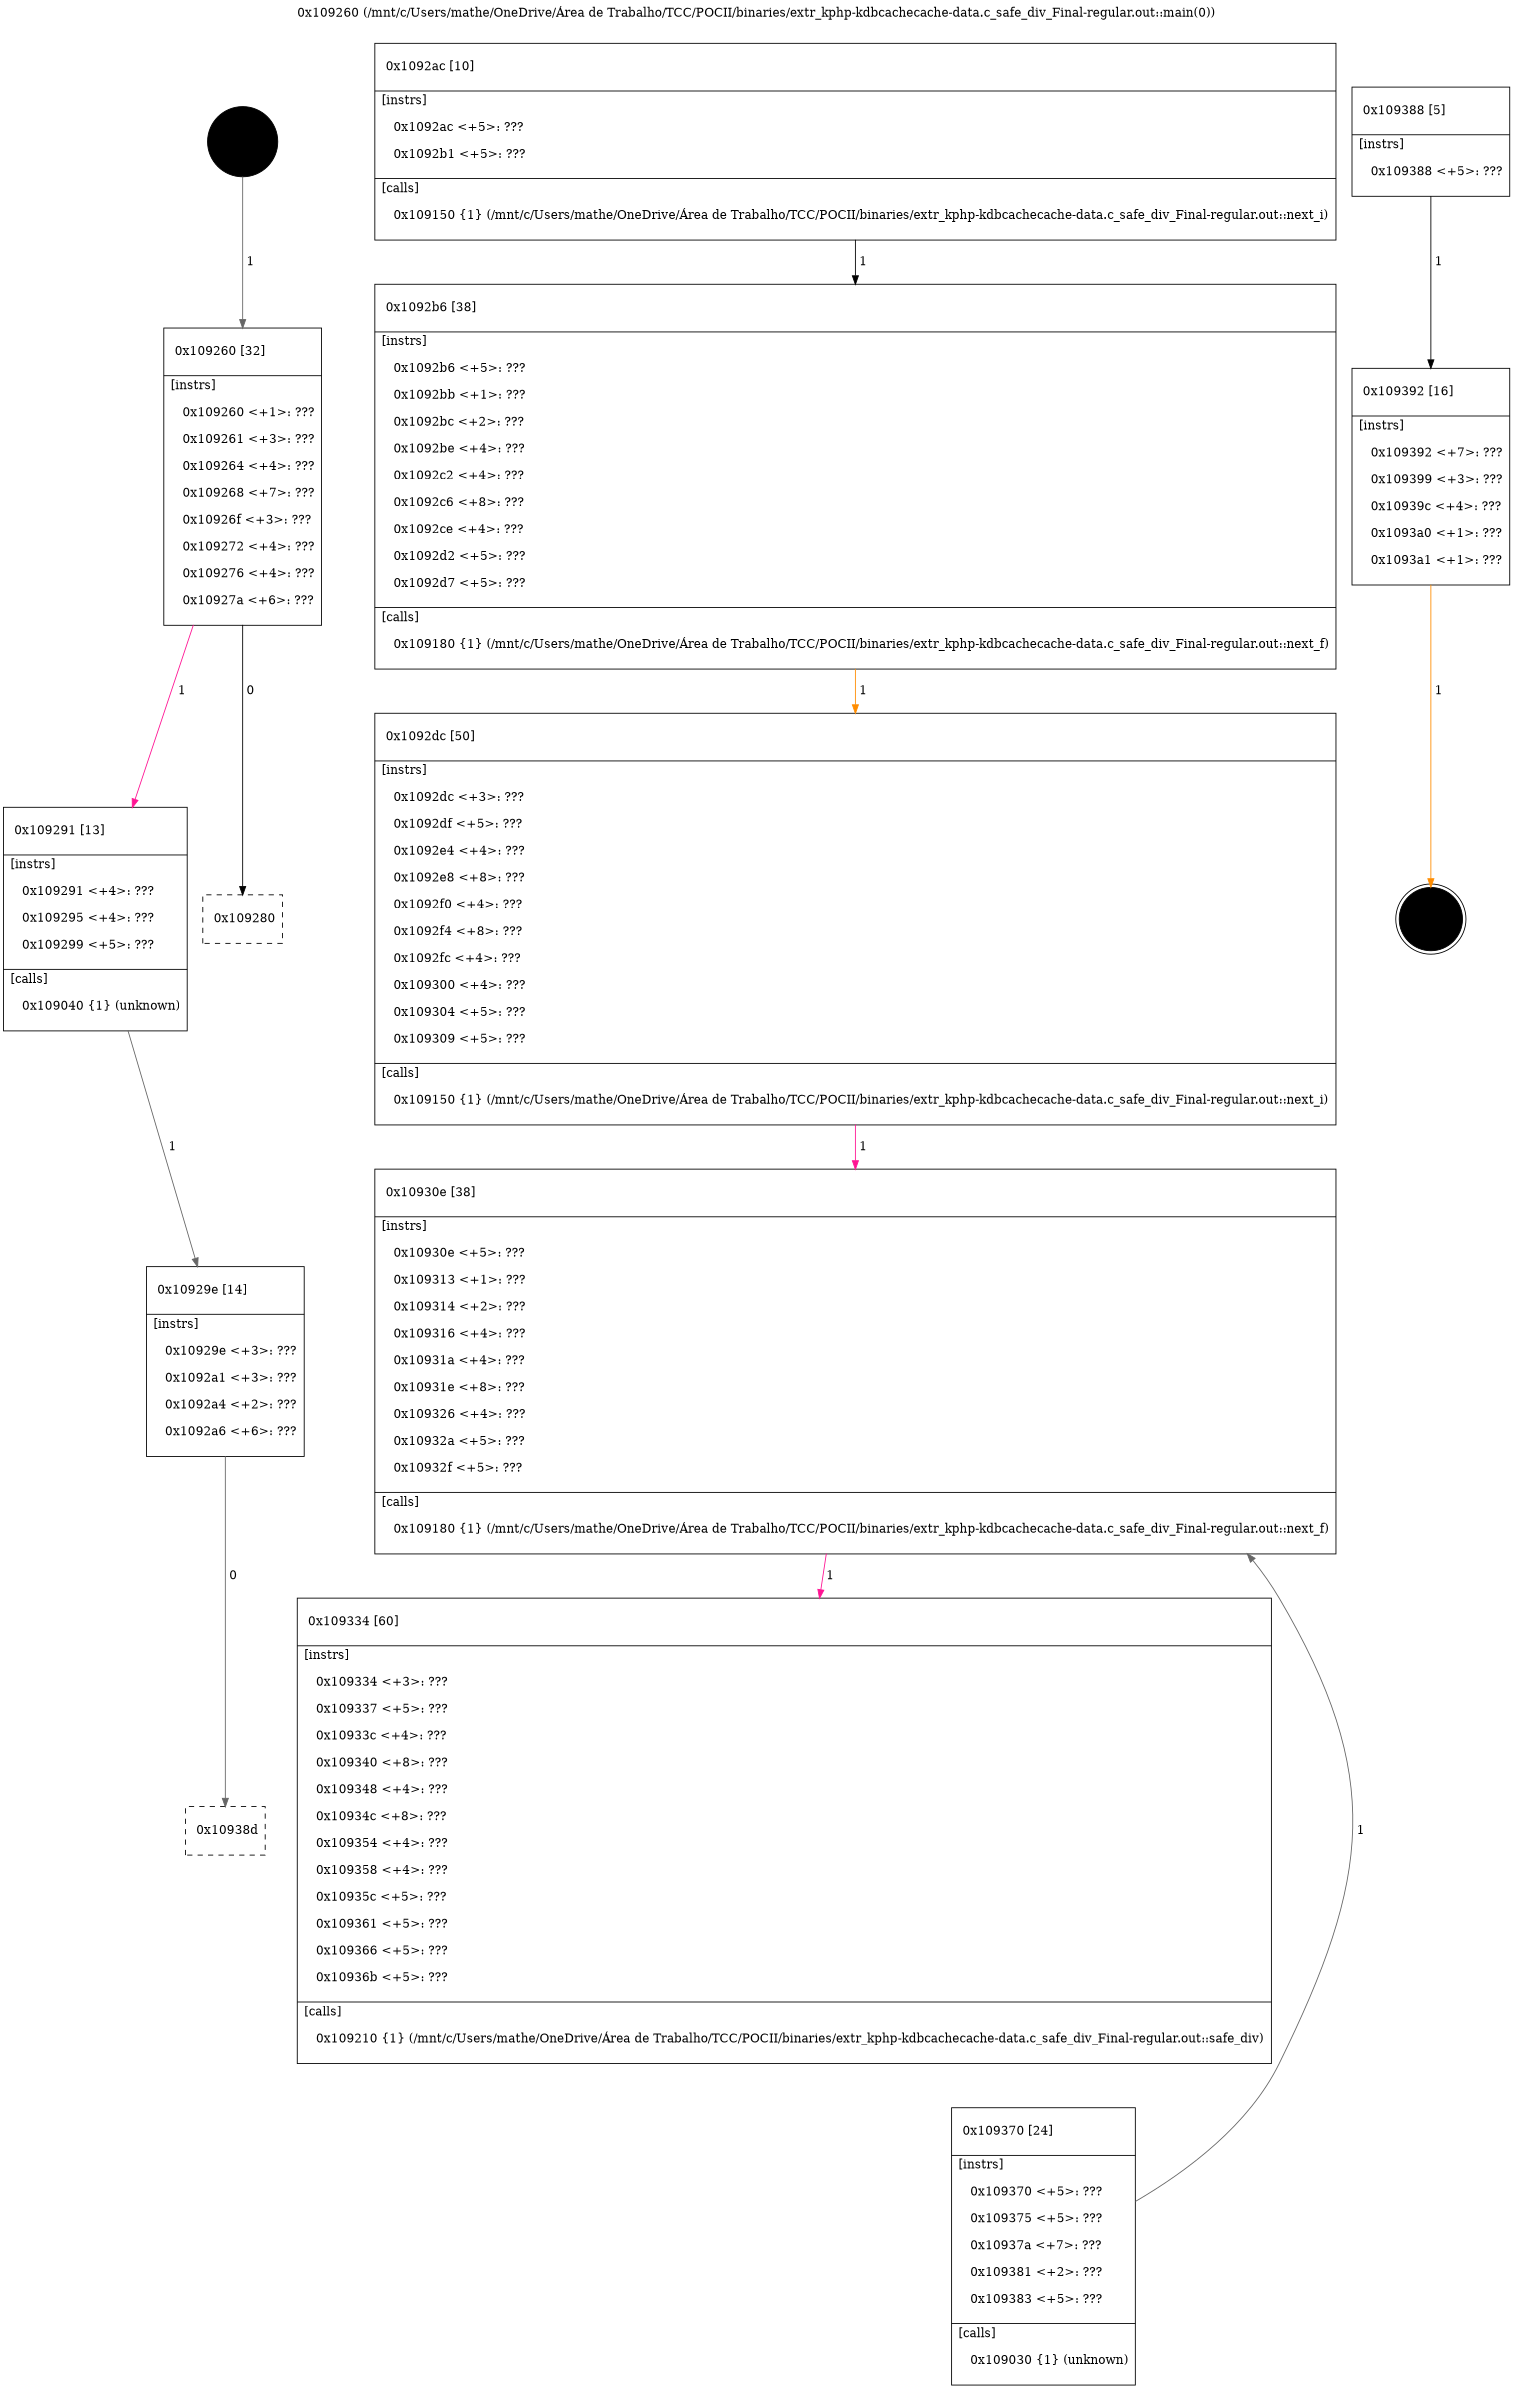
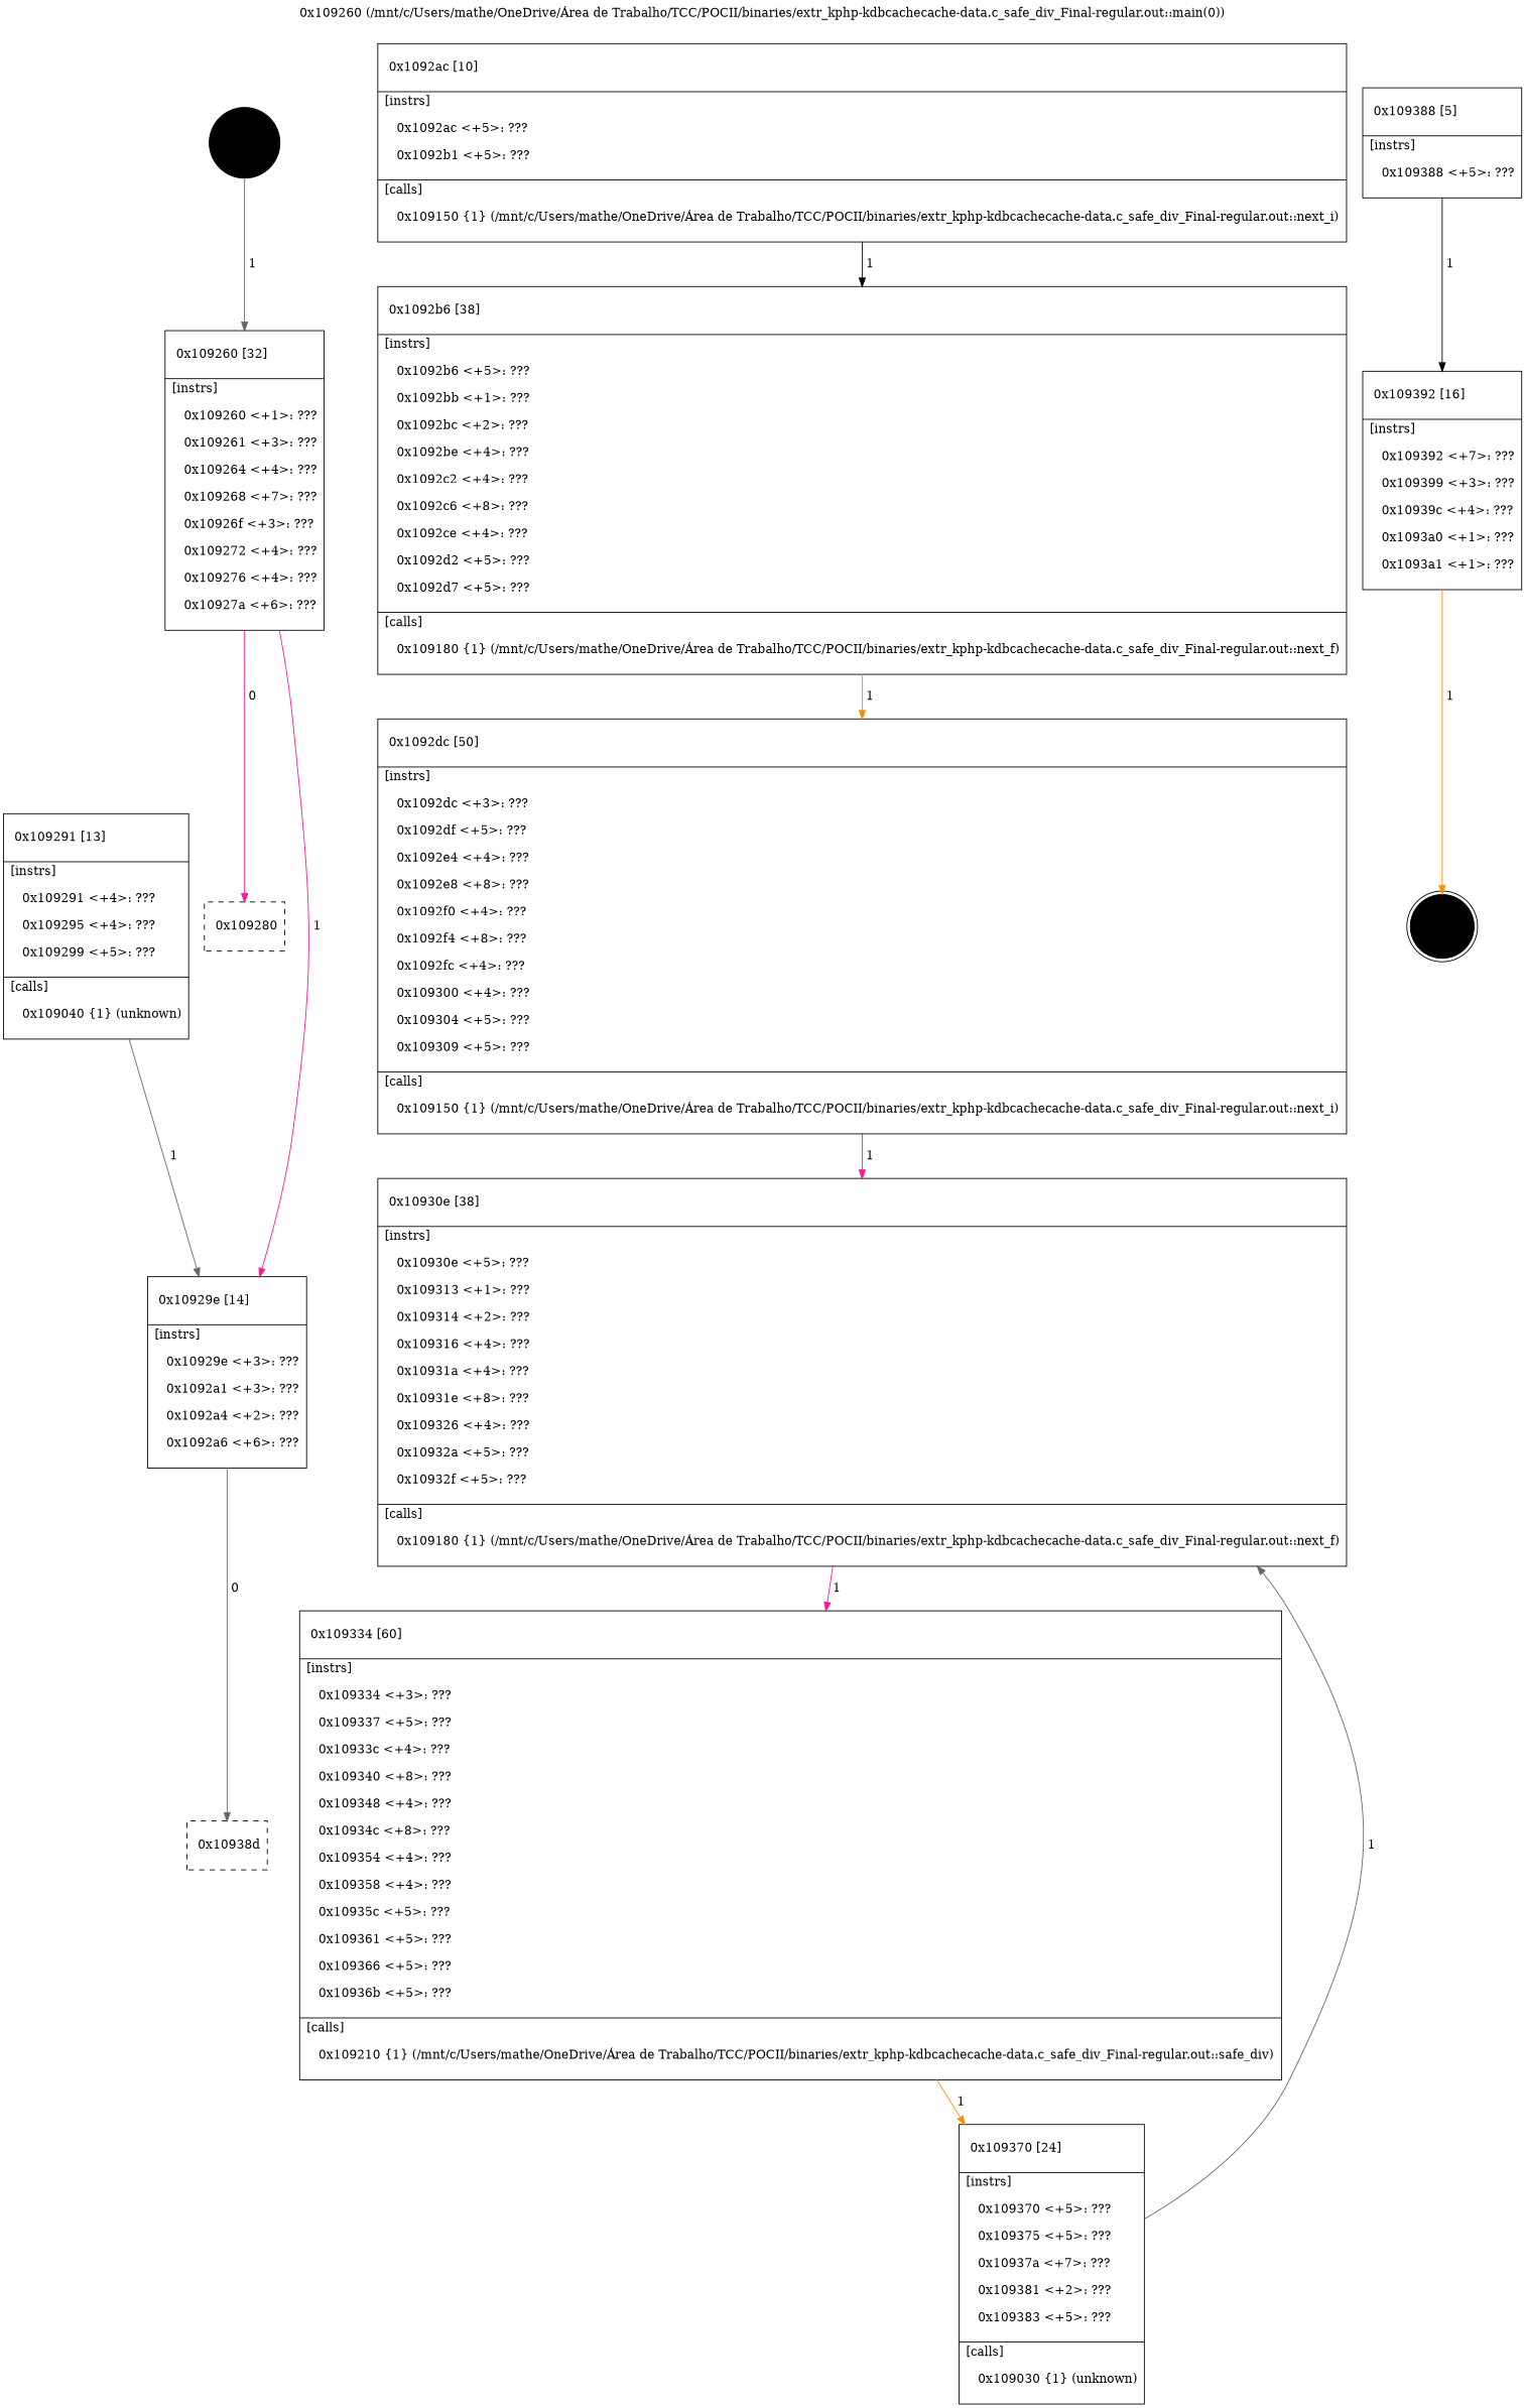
  digraph {
    label="0x109260 (/mnt/c/Users/mathe/OneDrive/Área de Trabalho/TCC/POCII/binaries/extr_kphp-kdbcachecache-data.c_safe_div_Final-regular.out::main(0))"
    labelloc=t
    node [shape=record]
    edge [color=gray40]
    Entry [fillcolor=black height=0.3 shape=circle style=filled width=0.3]
    n2 [label="{\n     0x109260 [32]\l\n     | [instrs]\l\n     &nbsp;&nbsp;0x109260 \<+1\>: ???\l\n     &nbsp;&nbsp;0x109261 \<+3\>: ???\l\n     &nbsp;&nbsp;0x109264 \<+4\>: ???\l\n     &nbsp;&nbsp;0x109268 \<+7\>: ???\l\n     &nbsp;&nbsp;0x10926f \<+3\>: ???\l\n     &nbsp;&nbsp;0x109272 \<+4\>: ???\l\n     &nbsp;&nbsp;0x109276 \<+4\>: ???\l\n     &nbsp;&nbsp;0x10927a \<+6\>: ???\l\n  }"]
    n3 [label="{\n     0x109291 [13]\l\n     | [instrs]\l\n     &nbsp;&nbsp;0x109291 \<+4\>: ???\l\n     &nbsp;&nbsp;0x109295 \<+4\>: ???\l\n     &nbsp;&nbsp;0x109299 \<+5\>: ???\l\n     | [calls]\l\n     &nbsp;&nbsp;0x109040 \{1\} (unknown)\l\n  }"]
    n4 [label="{\n     0x109280\l\n  }" style=dashed]
    n5 [label="{\n     0x10929e [14]\l\n     | [instrs]\l\n     &nbsp;&nbsp;0x10929e \<+3\>: ???\l\n     &nbsp;&nbsp;0x1092a1 \<+3\>: ???\l\n     &nbsp;&nbsp;0x1092a4 \<+2\>: ???\l\n     &nbsp;&nbsp;0x1092a6 \<+6\>: ???\l\n  }"]
    n6 [label="{\n     0x10938d\l\n  }" style=dashed]
    n7 [label="{\n     0x1092ac [10]\l\n     | [instrs]\l\n     &nbsp;&nbsp;0x1092ac \<+5\>: ???\l\n     &nbsp;&nbsp;0x1092b1 \<+5\>: ???\l\n     | [calls]\l\n     &nbsp;&nbsp;0x109150 \{1\} (/mnt/c/Users/mathe/OneDrive/Área de Trabalho/TCC/POCII/binaries/extr_kphp-kdbcachecache-data.c_safe_div_Final-regular.out::next_i)\l\n  }"]
    n8 [label="{\n     0x1092b6 [38]\l\n     | [instrs]\l\n     &nbsp;&nbsp;0x1092b6 \<+5\>: ???\l\n     &nbsp;&nbsp;0x1092bb \<+1\>: ???\l\n     &nbsp;&nbsp;0x1092bc \<+2\>: ???\l\n     &nbsp;&nbsp;0x1092be \<+4\>: ???\l\n     &nbsp;&nbsp;0x1092c2 \<+4\>: ???\l\n     &nbsp;&nbsp;0x1092c6 \<+8\>: ???\l\n     &nbsp;&nbsp;0x1092ce \<+4\>: ???\l\n     &nbsp;&nbsp;0x1092d2 \<+5\>: ???\l\n     &nbsp;&nbsp;0x1092d7 \<+5\>: ???\l\n     | [calls]\l\n     &nbsp;&nbsp;0x109180 \{1\} (/mnt/c/Users/mathe/OneDrive/Área de Trabalho/TCC/POCII/binaries/extr_kphp-kdbcachecache-data.c_safe_div_Final-regular.out::next_f)\l\n  }"]
    n9 [label="{\n     0x1092dc [50]\l\n     | [instrs]\l\n     &nbsp;&nbsp;0x1092dc \<+3\>: ???\l\n     &nbsp;&nbsp;0x1092df \<+5\>: ???\l\n     &nbsp;&nbsp;0x1092e4 \<+4\>: ???\l\n     &nbsp;&nbsp;0x1092e8 \<+8\>: ???\l\n     &nbsp;&nbsp;0x1092f0 \<+4\>: ???\l\n     &nbsp;&nbsp;0x1092f4 \<+8\>: ???\l\n     &nbsp;&nbsp;0x1092fc \<+4\>: ???\l\n     &nbsp;&nbsp;0x109300 \<+4\>: ???\l\n     &nbsp;&nbsp;0x109304 \<+5\>: ???\l\n     &nbsp;&nbsp;0x109309 \<+5\>: ???\l\n     | [calls]\l\n     &nbsp;&nbsp;0x109150 \{1\} (/mnt/c/Users/mathe/OneDrive/Área de Trabalho/TCC/POCII/binaries/extr_kphp-kdbcachecache-data.c_safe_div_Final-regular.out::next_i)\l\n  }"]
    Exit [fillcolor=black height=0.3 peripheries=2 shape=circle style=filled width=0.3]
    n11 [label="{\n     0x10930e [38]\l\n     | [instrs]\l\n     &nbsp;&nbsp;0x10930e \<+5\>: ???\l\n     &nbsp;&nbsp;0x109313 \<+1\>: ???\l\n     &nbsp;&nbsp;0x109314 \<+2\>: ???\l\n     &nbsp;&nbsp;0x109316 \<+4\>: ???\l\n     &nbsp;&nbsp;0x10931a \<+4\>: ???\l\n     &nbsp;&nbsp;0x10931e \<+8\>: ???\l\n     &nbsp;&nbsp;0x109326 \<+4\>: ???\l\n     &nbsp;&nbsp;0x10932a \<+5\>: ???\l\n     &nbsp;&nbsp;0x10932f \<+5\>: ???\l\n     | [calls]\l\n     &nbsp;&nbsp;0x109180 \{1\} (/mnt/c/Users/mathe/OneDrive/Área de Trabalho/TCC/POCII/binaries/extr_kphp-kdbcachecache-data.c_safe_div_Final-regular.out::next_f)\l\n  }"]
    n12 [label="{\n     0x109334 [60]\l\n     | [instrs]\l\n     &nbsp;&nbsp;0x109334 \<+3\>: ???\l\n     &nbsp;&nbsp;0x109337 \<+5\>: ???\l\n     &nbsp;&nbsp;0x10933c \<+4\>: ???\l\n     &nbsp;&nbsp;0x109340 \<+8\>: ???\l\n     &nbsp;&nbsp;0x109348 \<+4\>: ???\l\n     &nbsp;&nbsp;0x10934c \<+8\>: ???\l\n     &nbsp;&nbsp;0x109354 \<+4\>: ???\l\n     &nbsp;&nbsp;0x109358 \<+4\>: ???\l\n     &nbsp;&nbsp;0x10935c \<+5\>: ???\l\n     &nbsp;&nbsp;0x109361 \<+5\>: ???\l\n     &nbsp;&nbsp;0x109366 \<+5\>: ???\l\n     &nbsp;&nbsp;0x10936b \<+5\>: ???\l\n     | [calls]\l\n     &nbsp;&nbsp;0x109210 \{1\} (/mnt/c/Users/mathe/OneDrive/Área de Trabalho/TCC/POCII/binaries/extr_kphp-kdbcachecache-data.c_safe_div_Final-regular.out::safe_div)\l\n  }"]
    n13 [label="{\n     0x109370 [24]\l\n     | [instrs]\l\n     &nbsp;&nbsp;0x109370 \<+5\>: ???\l\n     &nbsp;&nbsp;0x109375 \<+5\>: ???\l\n     &nbsp;&nbsp;0x10937a \<+7\>: ???\l\n     &nbsp;&nbsp;0x109381 \<+2\>: ???\l\n     &nbsp;&nbsp;0x109383 \<+5\>: ???\l\n     | [calls]\l\n     &nbsp;&nbsp;0x109030 \{1\} (unknown)\l\n  }"]
    n14 [label="{\n     0x109388 [5]\l\n     | [instrs]\l\n     &nbsp;&nbsp;0x109388 \<+5\>: ???\l\n  }"]
    n15 [label="{\n     0x109392 [16]\l\n     | [instrs]\l\n     &nbsp;&nbsp;0x109392 \<+7\>: ???\l\n     &nbsp;&nbsp;0x109399 \<+3\>: ???\l\n     &nbsp;&nbsp;0x10939c \<+4\>: ???\l\n     &nbsp;&nbsp;0x1093a0 \<+1\>: ???\l\n     &nbsp;&nbsp;0x1093a1 \<+1\>: ???\l\n  }"]
    Entry -> n2 [label=" 1"]
-   n2 -> n3 [color=deeppink label=" 1"]
-   n2 -> n4 [color=black label=" 0"]
+   n2 -> n5 [color=deeppink label=" 1"]
+   n2 -> n4 [color=deeppink label=" 0"]
    n3 -> n5 [label=" 1"]
    n5 -> n6 [label=" 0"]
    n7 -> n8 [color=black label=" 1"]
    n8 -> n9 [color=darkorange label=" 1"]
    n9 -> n11 [color=deeppink label=" 1"]
    n11 -> n12 [color=deeppink label=" 1"]
+   n12 -> n13 [color=darkorange label=" 1"]
    n13 -> n11 [label=" 1"]
    n14 -> n15 [color=black label=" 1"]
    n15 -> Exit [color=darkorange label=" 1"]
  }
